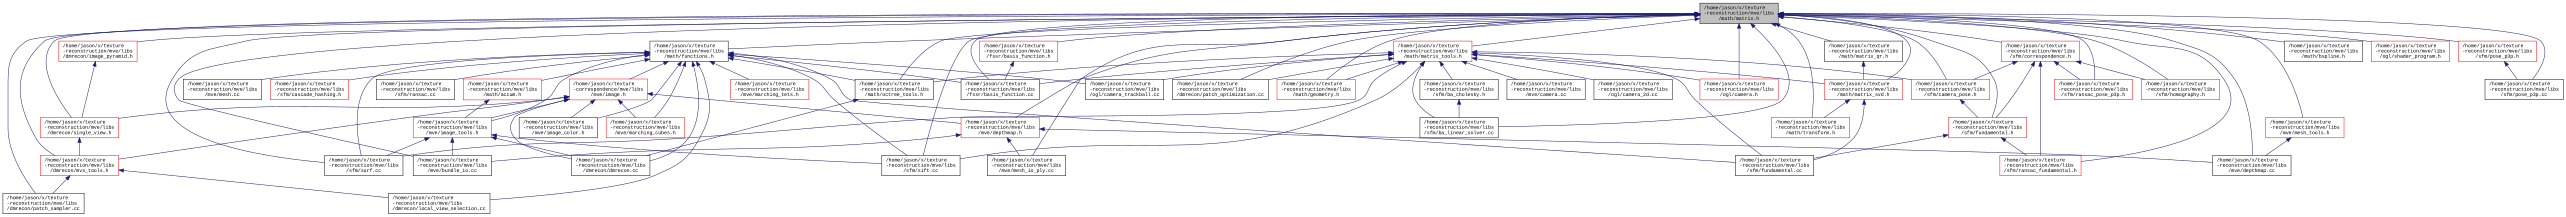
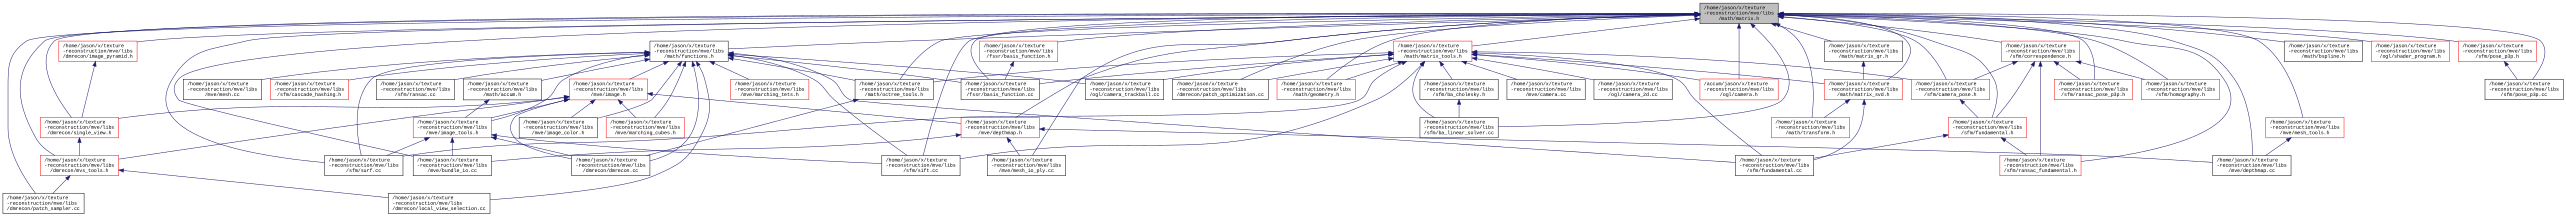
  digraph {
    fontname="Liberation Mono"
    node [color=black fillcolor=white fontname="Liberation Mono" fontsize=10 shape=record style=filled]
    edge [color=midnightblue dir=back fontname="Liberation Mono" fontsize=10 labelfontname=FreeSans labelfontsize=10 style=solid]
    n1 [fillcolor=grey75 fontcolor=black height=0.2 label="/home/jason/x/texture\l-reconstruction/mve/libs\l/math/matrix.h" width=0.4]
    n2 [height=0.2 label="/home/jason/x/texture\l-reconstruction/mve/libs\l/math/functions.h" width=0.4]
    n3 [height=0.2 label="/home/jason/x/texture\l-reconstruction/mve/libs\l/math/octree_tools.h" width=0.4]
    n4 [height=0.2 label="/home/jason/x/texture\l-reconstruction/mve/libs\l/mve/bundle_io.cc" width=0.4]
    n5 [height=0.2 label="/home/jason/x/texture\l-reconstruction/mve/libs\l/sfm/sift.cc" width=0.4]
    n6 [height=0.2 label="/home/jason/x/texture\l-reconstruction/mve/libs\l/sfm/surf.cc" width=0.4]
    n7 [color=red height=0.2 label="/home/jason/x/texture\l-reconstruction/mve/libs\l/dmrecon/single_view.h" width=0.4]
    n8 [color=red height=0.2 label="/home/jason/x/texture\l-reconstruction/mve/libs\l/dmrecon/mvs_tools.h" width=0.4]
    n9 [height=0.2 label="/home/jason/x/texture\l-reconstruction/mve/libs\l/dmrecon/patch_sampler.cc" width=0.4]
    n10 [color=red height=0.2 label="/home/jason/x/texture\l-reconstruction/mve/libs\l/mve/depthmap.h" width=0.4]
    n11 [height=0.2 label="/home/jason/x/texture\l-reconstruction/mve/libs\l/mve/depthmap.cc" width=0.4]
    n12 [height=0.2 label="/home/jason/x/texture\l-reconstruction/mve/libs\l/mve/mesh_io_ply.cc" width=0.4]
    n13 [height=0.2 label="/home/jason/x/texture\l-reconstruction/mve/libs\l/fssr/basis_function.cc" width=0.4]
    n14 [color=red height=0.2 label="/home/jason/x/texture\l-reconstruction/mve/libs\l/math/matrix_tools.h" width=0.4]
    n15 [height=0.2 label="/home/jason/x/texture\l-reconstruction/mve/libs\l/dmrecon/patch_optimization.cc" width=0.4]
    n16 [color=red height=0.2 label="/home/jason/x/texture\l-reconstruction/mve/libs\l/math/geometry.h" width=0.4]
    n17 [color=red height=0.2 label="/home/jason/x/texture\l-reconstruction/mve/libs\l/math/matrix_svd.h" width=0.4]
    n18 [color=red height=0.2 label="/home/jason/x/texture\l-reconstruction/mve/libs\l/math/transform.h" width=0.4]
-   n19 [color=red height=0.2 label="/home/jason/x/texture\l-reconstruction/mve/libs\l/ogl/camera.h" width=0.4]
+   n19 [color=red height=0.2 label="/accum/jason/x/texture\l-reconstruction/mve/libs\l/ogl/camera.h" width=0.4]
    n20 [height=0.2 label="/home/jason/x/texture\l-reconstruction/mve/libs\l/sfm/ba_linear_solver.cc" width=0.4]
    n21 [color=red height=0.2 label="/home/jason/x/texture\l-reconstruction/mve/libs\l/sfm/camera_pose.h" width=0.4]
    n22 [color=red height=0.2 label="/home/jason/x/texture\l-reconstruction/mve/libs\l/sfm/fundamental.h" width=0.4]
    n23 [color=red height=0.2 label="/home/jason/x/texture\l-reconstruction/mve/libs\l/sfm/ransac_fundamental.h" width=0.4]
    n24 [color=red height=0.2 label="/home/jason/x/texture\l-reconstruction/mve/libs\l/dmrecon/image_pyramid.h" width=0.4]
    n25 [color=red height=0.2 label="/home/jason/x/texture\l-reconstruction/mve/libs\l/fssr/basis_function.h" width=0.4]
    n26 [color=red height=0.2 label="/home/jason/x/texture\l-reconstruction/mve/libs\l/mve/mesh_tools.h" width=0.4]
    n27 [height=0.2 label="/home/jason/x/texture\l-reconstruction/mve/libs\l/math/bspline.h" width=0.4]
    n28 [height=0.2 label="/home/jason/x/texture\l-reconstruction/mve/libs\l/math/matrix_qr.h" width=0.4]
    n29 [color=red height=0.2 label="/home/jason/x/texture\l-reconstruction/mve/libs\l/ogl/shader_program.h" width=0.4]
    n30 [color=red height=0.2 label="/home/jason/x/texture\l-reconstruction/mve/libs\l/sfm/correspondence.h" width=0.4]
    n31 [color=red height=0.2 label="/home/jason/x/texture\l-reconstruction/mve/libs\l/sfm/ransac_pose_p3p.h" width=0.4]
    n32 [color=red height=0.2 label="/home/jason/x/texture\l-reconstruction/mve/libs\l/sfm/homography.h" width=0.4]
    n33 [height=0.2 label="/home/jason/x/texture\l-reconstruction/mve/libs\l/sfm/pose_p3p.cc" width=0.4]
    n34 [color=red height=0.2 label="/home/jason/x/texture\l-reconstruction/mve/libs\l/sfm/pose_p3p.h" width=0.4]
    n35 [height=0.2 label="/home/jason/x/texture\l-reconstruction/mve/libs\l/dmrecon/dmrecon.cc" width=0.4]
-   n36 [color=red height=0.2 label="/home/jason/x/texture\l-correspondence/mve/libs\l/mve/image.h" width=0.4]
+   n36 [color=red height=0.2 label="/home/jason/x/texture\l-reconstruction/mve/libs\l/mve/image.h" width=0.4]
    n37 [color=red height=0.2 label="/home/jason/x/texture\l-reconstruction/mve/libs\l/mve/image_tools.h" width=0.4]
    n38 [height=0.2 label="/home/jason/x/texture\l-reconstruction/mve/libs\l/dmrecon/local_view_selection.cc" width=0.4]
    n39 [height=0.2 label="/home/jason/x/texture\l-reconstruction/mve/libs\l/mve/image_color.h" width=0.4]
    n40 [color=red height=0.2 label="/home/jason/x/texture\l-reconstruction/mve/libs\l/mve/marching_cubes.h" width=0.4]
-   n41 [color=red height=0.2 label="/home/jason/x/texture\l-reconstruction/mve/libs\l/math/accum.h" width=0.4]
+   n41 [height=0.2 label="/home/jason/x/texture\l-reconstruction/mve/libs\l/math/accum.h" width=0.4]
    n42 [color=red height=0.2 label="/home/jason/x/texture\l-reconstruction/mve/libs\l/mve/marching_tets.h" width=0.4]
    n43 [height=0.2 label="/home/jason/x/texture\l-reconstruction/mve/libs\l/mve/mesh.cc" width=0.4]
    n44 [height=0.2 label="/home/jason/x/texture\l-reconstruction/mve/libs\l/ogl/camera_trackball.cc" width=0.4]
    n45 [color=red height=0.2 label="/home/jason/x/texture\l-reconstruction/mve/libs\l/sfm/cascade_hashing.h" width=0.4]
    n46 [height=0.2 label="/home/jason/x/texture\l-reconstruction/mve/libs\l/sfm/fundamental.cc" width=0.4]
    n47 [height=0.2 label="/home/jason/x/texture\l-reconstruction/mve/libs\l/sfm/ransac.cc" width=0.4]
    n48 [height=0.2 label="/home/jason/x/texture\l-reconstruction/mve/libs\l/mve/camera.cc" width=0.4]
    n49 [height=0.2 label="/home/jason/x/texture\l-reconstruction/mve/libs\l/ogl/camera_2d.cc" width=0.4]
    n50 [height=0.2 label="/home/jason/x/texture\l-reconstruction/mve/libs\l/sfm/ba_cholesky.h" width=0.4]
    n1 -> n2
    n1 -> n3
    n1 -> n4
    n1 -> n5
    n1 -> n6
    n1 -> n7
    n1 -> n8
    n1 -> n9
    n1 -> n10
    n1 -> n11
    n1 -> n12
    n1 -> n13
    n1 -> n14
    n1 -> n15
    n1 -> n16
    n1 -> n17
    n1 -> n18
    n1 -> n19
    n1 -> n20
    n1 -> n21
    n1 -> n22
    n1 -> n23
    n1 -> n24
    n1 -> n25
    n1 -> n26
    n1 -> n27
    n1 -> n28
    n1 -> n29
    n1 -> n30
    n1 -> n31
    n1 -> n32
    n1 -> n33
    n1 -> n34
    n2 -> n3
    n2 -> n5
    n2 -> n6
    n2 -> n13
    n2 -> n35
    n2 -> n36
    n2 -> n37
    n2 -> n38
    n2 -> n39
    n2 -> n40
    n2 -> n41
    n2 -> n42
    n2 -> n43
    n2 -> n44
    n2 -> n45
    n2 -> n46
    n2 -> n47
    n3 -> n35
    n7 -> n8
    n8 -> n9
    n8 -> n38
    n10 -> n4
    n10 -> n11
    n10 -> n12
    n14 -> n3
    n14 -> n5
    n14 -> n6
    n14 -> n13
    n14 -> n15
    n14 -> n16
    n14 -> n17
    n14 -> n19
    n14 -> n20
    n14 -> n21
    n14 -> n44
    n14 -> n46
    n14 -> n48
    n14 -> n49
    n14 -> n50
    n17 -> n18
    n17 -> n46
    n21 -> n22
    n22 -> n23
    n22 -> n46
    n24 -> n7
    n25 -> n13
    n26 -> n11
    n28 -> n17
    n30 -> n21
    n30 -> n22
    n30 -> n23
    n30 -> n31
    n30 -> n32
    n34 -> n33
    n36 -> n7
    n36 -> n8
    n36 -> n10
    n36 -> n35
    n36 -> n37
    n36 -> n39
    n36 -> n40
    n37 -> n4
    n37 -> n5
    n37 -> n6
    n37 -> n35
    n41 -> n37
    n50 -> n20
  }
